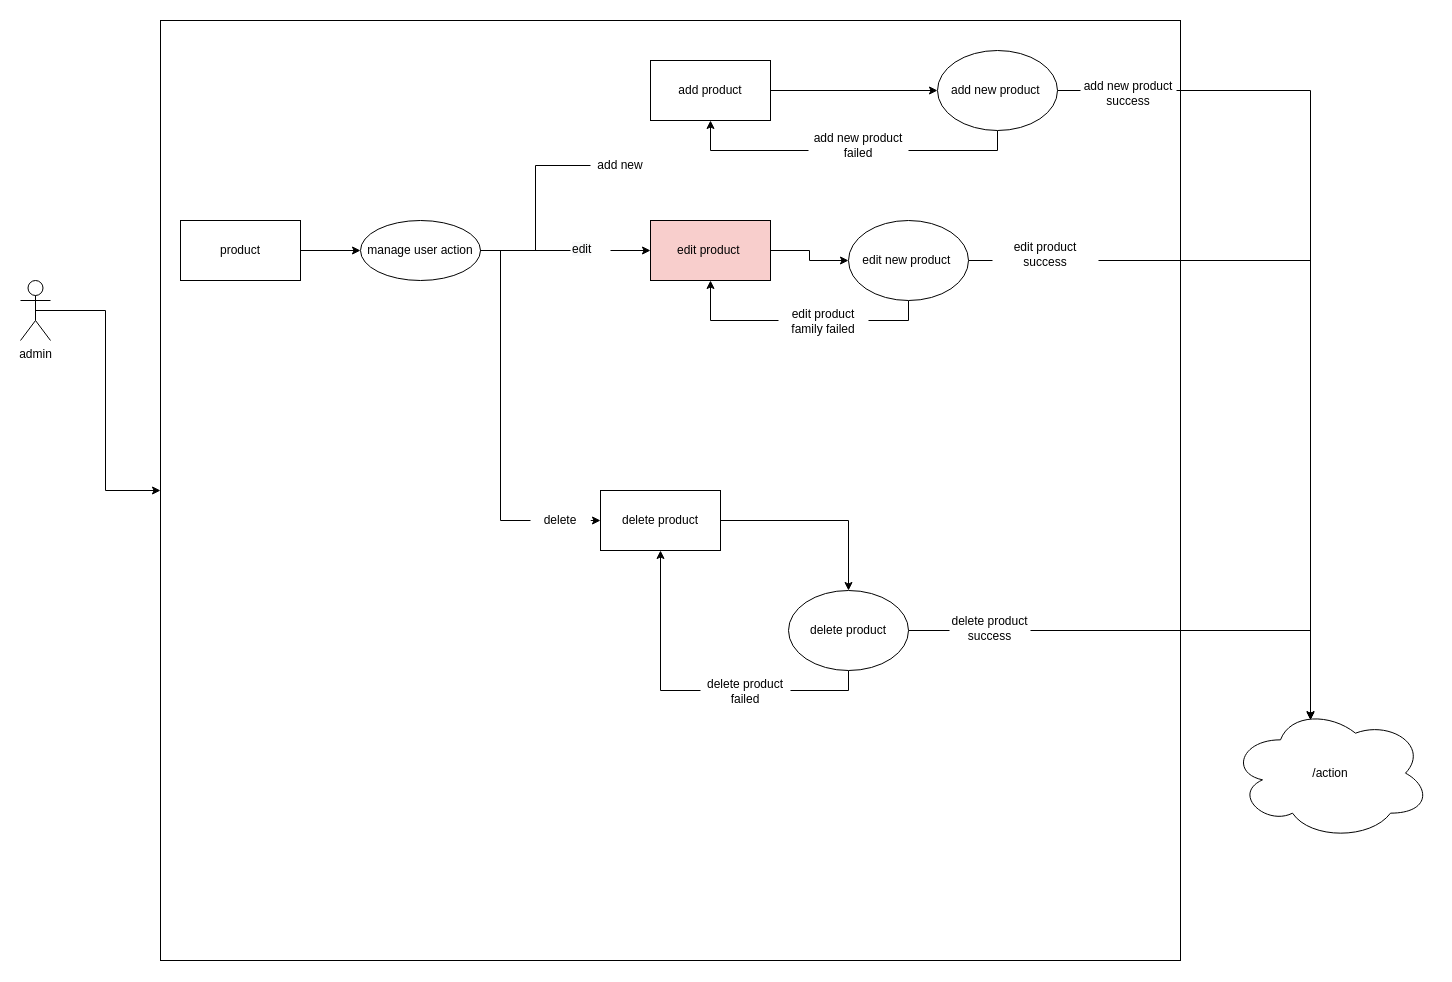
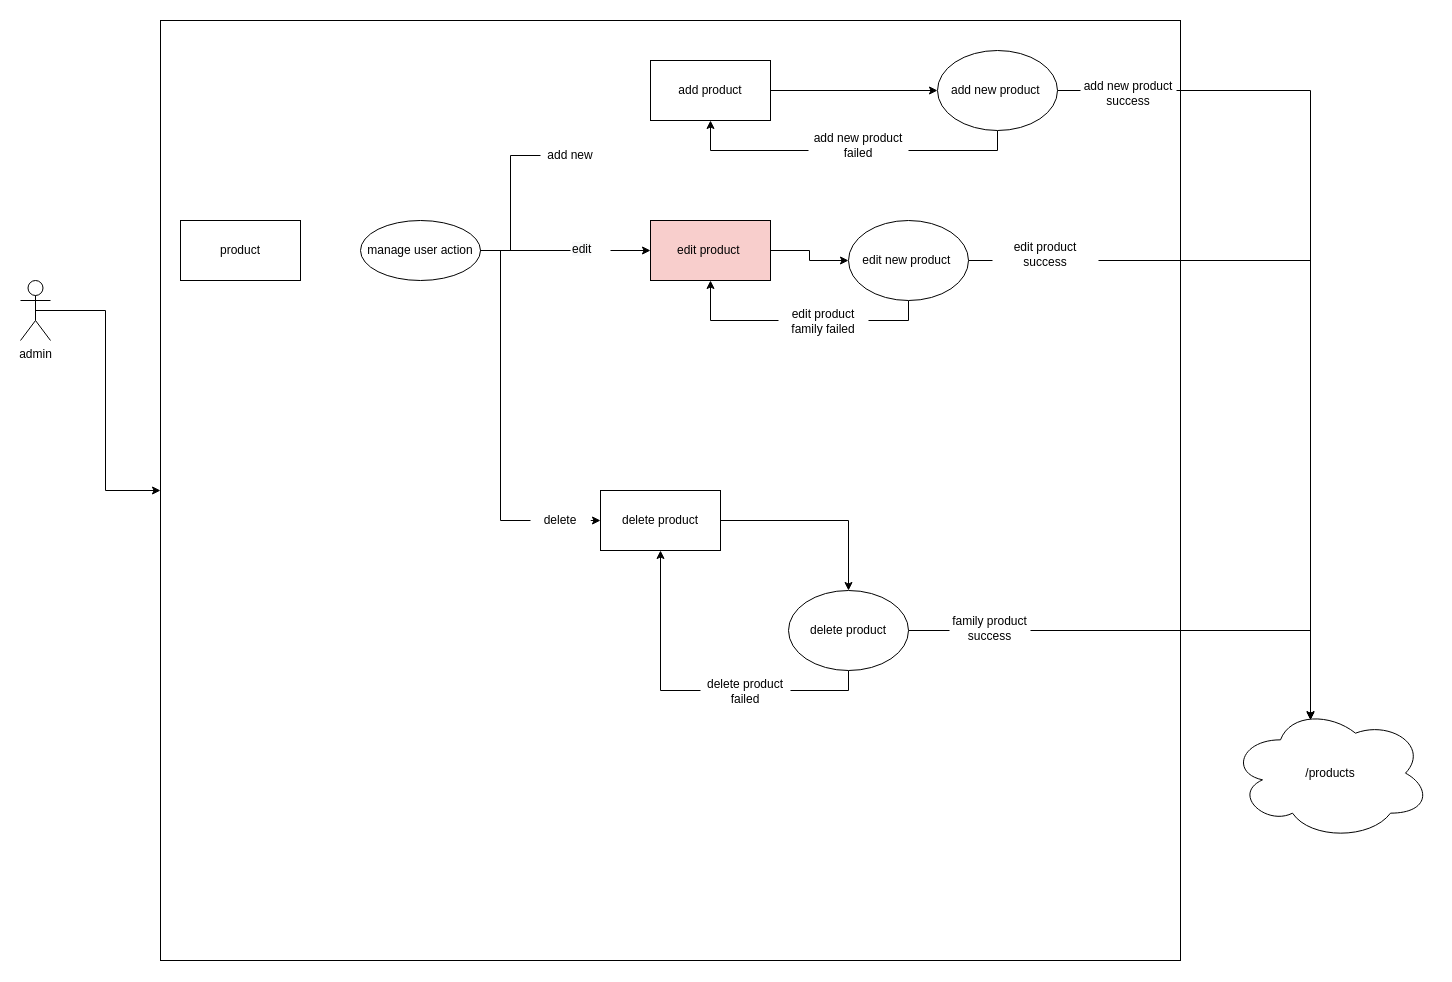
  <mxCell id="0" />
  <mxCell id="1" parent="0" />
  <mxCell id="2" value="" style="rounded=0;whiteSpace=wrap;html=1;" vertex="1" parent="1"><mxGeometry x="160" y="20" width="1020" height="940" as="geometry" /></mxCell>
  <mxCell id="3" style="edgeStyle=orthogonalEdgeStyle;rounded=0;orthogonalLoop=1;jettySize=auto;html=1;exitX=0.5;exitY=0.5;exitDx=0;exitDy=0;exitPerimeter=0;" edge="1" parent="1" source="4" target="2"><mxGeometry relative="1" as="geometry" /></mxCell>
  <mxCell id="4" value="admin" style="shape=umlActor;verticalLabelPosition=bottom;verticalAlign=top;html=1;outlineConnect=0;" vertex="1" parent="1"><mxGeometry x="20" y="280" width="30" height="60" as="geometry" /></mxCell>
- <mxCell id="5" value="" style="edgeStyle=orthogonalEdgeStyle;rounded=0;orthogonalLoop=1;jettySize=auto;html=1;" edge="1" parent="1" source="6" target="9"><mxGeometry relative="1" as="geometry" /></mxCell>
  <mxCell id="6" value="product" style="rounded=0;whiteSpace=wrap;html=1;" vertex="1" parent="1"><mxGeometry x="180" y="220" width="120" height="60" as="geometry" /></mxCell>
  <mxCell id="7" style="edgeStyle=orthogonalEdgeStyle;rounded=0;orthogonalLoop=1;jettySize=auto;html=1;exitX=1;exitY=0.5;exitDx=0;exitDy=0;entryX=0;entryY=0.5;entryDx=0;entryDy=0;startArrow=none;" edge="1" parent="1" source="37" target="15"><mxGeometry relative="1" as="geometry" /></mxCell>
  <mxCell id="8" style="edgeStyle=orthogonalEdgeStyle;rounded=0;orthogonalLoop=1;jettySize=auto;html=1;exitX=1;exitY=0.5;exitDx=0;exitDy=0;entryX=0;entryY=0.5;entryDx=0;entryDy=0;startArrow=none;" edge="1" parent="1" source="35" target="13"><mxGeometry relative="1" as="geometry" /></mxCell>
  <mxCell id="9" value="manage user action" style="ellipse;whiteSpace=wrap;html=1;rounded=0;" vertex="1" parent="1"><mxGeometry x="360" y="220" width="120" height="60" as="geometry" /></mxCell>
  <mxCell id="10" style="edgeStyle=orthogonalEdgeStyle;rounded=0;orthogonalLoop=1;jettySize=auto;html=1;exitX=1;exitY=0.5;exitDx=0;exitDy=0;" edge="1" parent="1" source="11" target="18"><mxGeometry relative="1" as="geometry" /></mxCell>
  <mxCell id="11" value="add product" style="rounded=0;whiteSpace=wrap;html=1;" vertex="1" parent="1"><mxGeometry x="650" y="60" width="120" height="60" as="geometry" /></mxCell>
  <mxCell id="12" style="edgeStyle=orthogonalEdgeStyle;rounded=0;orthogonalLoop=1;jettySize=auto;html=1;exitX=1;exitY=0.5;exitDx=0;exitDy=0;" edge="1" parent="1" source="13" target="24"><mxGeometry relative="1" as="geometry" /></mxCell>
  <mxCell id="13" value="edit product&amp;nbsp;" style="rounded=0;whiteSpace=wrap;html=1;fillColor=#f8cecc;" vertex="1" parent="1"><mxGeometry x="650" y="220" width="120" height="60" as="geometry" /></mxCell>
  <mxCell id="14" style="edgeStyle=orthogonalEdgeStyle;rounded=0;orthogonalLoop=1;jettySize=auto;html=1;exitX=1;exitY=0.5;exitDx=0;exitDy=0;" edge="1" parent="1" source="15" target="29"><mxGeometry relative="1" as="geometry" /></mxCell>
  <mxCell id="15" value="delete product" style="rounded=0;whiteSpace=wrap;html=1;" vertex="1" parent="1"><mxGeometry x="600" y="490" width="120" height="60" as="geometry" /></mxCell>
  <mxCell id="16" style="edgeStyle=orthogonalEdgeStyle;rounded=0;orthogonalLoop=1;jettySize=auto;html=1;exitX=0.5;exitY=1;exitDx=0;exitDy=0;entryX=0.5;entryY=1;entryDx=0;entryDy=0;" edge="1" parent="1" source="18" target="11"><mxGeometry relative="1" as="geometry" /></mxCell>
  <mxCell id="17" style="edgeStyle=orthogonalEdgeStyle;rounded=0;orthogonalLoop=1;jettySize=auto;html=1;exitX=1;exitY=0.5;exitDx=0;exitDy=0;entryX=0.4;entryY=0.1;entryDx=0;entryDy=0;entryPerimeter=0;" edge="1" parent="1" source="18" target="19"><mxGeometry relative="1" as="geometry" /></mxCell>
  <mxCell id="18" value="add new product&amp;nbsp;" style="ellipse;whiteSpace=wrap;html=1;" vertex="1" parent="1"><mxGeometry x="937" y="50" width="120" height="80" as="geometry" /></mxCell>
- <mxCell id="19" value="/action" style="ellipse;shape=cloud;whiteSpace=wrap;html=1;" vertex="1" parent="1"><mxGeometry x="1230" y="706" width="200" height="133.33" as="geometry" /></mxCell>
+ <mxCell id="19" value="/products" style="ellipse;shape=cloud;whiteSpace=wrap;html=1;" vertex="1" parent="1"><mxGeometry x="1230" y="706" width="200" height="133.33" as="geometry" /></mxCell>
  <mxCell id="20" value="add new product success" style="text;html=1;strokeColor=none;fillColor=default;align=center;verticalAlign=middle;whiteSpace=wrap;rounded=0;" vertex="1" parent="1"><mxGeometry x="1080" y="78" width="96" height="30" as="geometry" /></mxCell>
  <mxCell id="21" value="add new product failed" style="text;html=1;strokeColor=none;fillColor=default;align=center;verticalAlign=middle;whiteSpace=wrap;rounded=0;" vertex="1" parent="1"><mxGeometry x="808" y="130" width="100" height="30" as="geometry" /></mxCell>
  <mxCell id="22" style="edgeStyle=orthogonalEdgeStyle;rounded=0;orthogonalLoop=1;jettySize=auto;html=1;exitX=1;exitY=0.5;exitDx=0;exitDy=0;entryX=0.4;entryY=0.1;entryDx=0;entryDy=0;entryPerimeter=0;" edge="1" parent="1" source="24" target="19"><mxGeometry relative="1" as="geometry" /></mxCell>
  <mxCell id="23" style="edgeStyle=orthogonalEdgeStyle;rounded=0;orthogonalLoop=1;jettySize=auto;html=1;exitX=0.5;exitY=1;exitDx=0;exitDy=0;entryX=0.5;entryY=1;entryDx=0;entryDy=0;" edge="1" parent="1" source="24" target="13"><mxGeometry relative="1" as="geometry" /></mxCell>
  <mxCell id="24" value="edit new product&amp;nbsp;" style="ellipse;whiteSpace=wrap;html=1;" vertex="1" parent="1"><mxGeometry x="848" y="220" width="120" height="80" as="geometry" /></mxCell>
  <mxCell id="25" value="edit product family failed" style="text;html=1;strokeColor=none;fillColor=default;align=center;verticalAlign=middle;whiteSpace=wrap;rounded=0;" vertex="1" parent="1"><mxGeometry x="778" y="306" width="90" height="30" as="geometry" /></mxCell>
  <mxCell id="26" value="edit product success" style="text;html=1;strokeColor=none;fillColor=default;align=center;verticalAlign=middle;whiteSpace=wrap;rounded=0;" vertex="1" parent="1"><mxGeometry x="992" y="239" width="106" height="30" as="geometry" /></mxCell>
  <mxCell id="27" style="edgeStyle=orthogonalEdgeStyle;rounded=0;orthogonalLoop=1;jettySize=auto;html=1;exitX=1;exitY=0.5;exitDx=0;exitDy=0;entryX=0.4;entryY=0.1;entryDx=0;entryDy=0;entryPerimeter=0;" edge="1" parent="1" source="29" target="19"><mxGeometry relative="1" as="geometry"><mxPoint x="1210" y="720" as="targetPoint" /></mxGeometry></mxCell>
  <mxCell id="28" style="edgeStyle=orthogonalEdgeStyle;rounded=0;orthogonalLoop=1;jettySize=auto;html=1;exitX=0.5;exitY=1;exitDx=0;exitDy=0;entryX=0.5;entryY=1;entryDx=0;entryDy=0;" edge="1" parent="1" source="29" target="15"><mxGeometry relative="1" as="geometry" /></mxCell>
  <mxCell id="29" value="delete product" style="ellipse;whiteSpace=wrap;html=1;" vertex="1" parent="1"><mxGeometry x="788" y="590" width="120" height="80" as="geometry" /></mxCell>
  <mxCell id="30" value="delete product failed" style="text;html=1;strokeColor=none;fillColor=default;align=center;verticalAlign=middle;whiteSpace=wrap;rounded=0;" vertex="1" parent="1"><mxGeometry x="700" y="676" width="90" height="30" as="geometry" /></mxCell>
- <mxCell id="31" value="delete product success" style="text;html=1;strokeColor=none;fillColor=default;align=center;verticalAlign=middle;whiteSpace=wrap;rounded=0;" vertex="1" parent="1"><mxGeometry x="949" y="613" width="81" height="30" as="geometry" /></mxCell>
+ <mxCell id="31" value="family product success" style="text;html=1;strokeColor=none;fillColor=default;align=center;verticalAlign=middle;whiteSpace=wrap;rounded=0;" vertex="1" parent="1"><mxGeometry x="949" y="613" width="81" height="30" as="geometry" /></mxCell>
  <mxCell id="32" value="" style="text;html=1;strokeColor=none;fillColor=default;align=center;verticalAlign=middle;whiteSpace=wrap;rounded=0;" vertex="1" parent="1"><mxGeometry x="550" y="410" width="60" height="30" as="geometry" /></mxCell>
- <mxCell id="33" value="add new" style="text;html=1;strokeColor=none;fillColor=default;align=center;verticalAlign=middle;whiteSpace=wrap;rounded=0;" vertex="1" parent="1"><mxGeometry x="590" y="150" width="60" height="30" as="geometry" /></mxCell>
+ <mxCell id="33" value="add new" style="text;html=1;strokeColor=none;fillColor=default;align=center;verticalAlign=middle;whiteSpace=wrap;rounded=0;" vertex="1" parent="1"><mxGeometry x="540" y="140" width="60" height="30" as="geometry" /></mxCell>
  <mxCell id="34" value="" style="edgeStyle=orthogonalEdgeStyle;rounded=0;orthogonalLoop=1;jettySize=auto;html=1;exitX=1;exitY=0.5;exitDx=0;exitDy=0;entryX=0;entryY=0.5;entryDx=0;entryDy=0;endArrow=none;" edge="1" parent="1" source="9" target="33"><mxGeometry relative="1" as="geometry"><mxPoint x="480" y="250" as="sourcePoint" /><mxPoint x="650" y="90" as="targetPoint" /></mxGeometry></mxCell>
  <mxCell id="35" value="&lt;span style=&quot;color: rgb(0, 0, 0); font-family: helvetica; font-size: 12px; font-style: normal; font-weight: 400; letter-spacing: normal; text-align: center; text-indent: 0px; text-transform: none; word-spacing: 0px; background-color: rgb(248, 249, 250); display: inline; float: none;&quot;&gt;edit&lt;/span&gt;" style="text;whiteSpace=wrap;html=1;" vertex="1" parent="1"><mxGeometry x="570" y="235" width="40" height="30" as="geometry" /></mxCell>
  <mxCell id="36" value="" style="edgeStyle=orthogonalEdgeStyle;rounded=0;orthogonalLoop=1;jettySize=auto;html=1;exitX=1;exitY=0.5;exitDx=0;exitDy=0;entryX=0;entryY=0.5;entryDx=0;entryDy=0;endArrow=none;" edge="1" parent="1" source="9" target="35"><mxGeometry relative="1" as="geometry"><mxPoint x="480" y="250" as="sourcePoint" /><mxPoint x="650" y="250" as="targetPoint" /></mxGeometry></mxCell>
  <mxCell id="37" value="delete" style="text;html=1;strokeColor=none;fillColor=default;align=center;verticalAlign=middle;whiteSpace=wrap;rounded=0;" vertex="1" parent="1"><mxGeometry x="530" y="505" width="60" height="30" as="geometry" /></mxCell>
  <mxCell id="38" value="" style="edgeStyle=orthogonalEdgeStyle;rounded=0;orthogonalLoop=1;jettySize=auto;html=1;exitX=1;exitY=0.5;exitDx=0;exitDy=0;entryX=0;entryY=0.5;entryDx=0;entryDy=0;endArrow=none;" edge="1" parent="1" source="9" target="37"><mxGeometry relative="1" as="geometry"><mxPoint x="480" y="250" as="sourcePoint" /><mxPoint x="540" y="646" as="targetPoint" /><Array as="points"><mxPoint x="500" y="250" /></Array></mxGeometry></mxCell>
